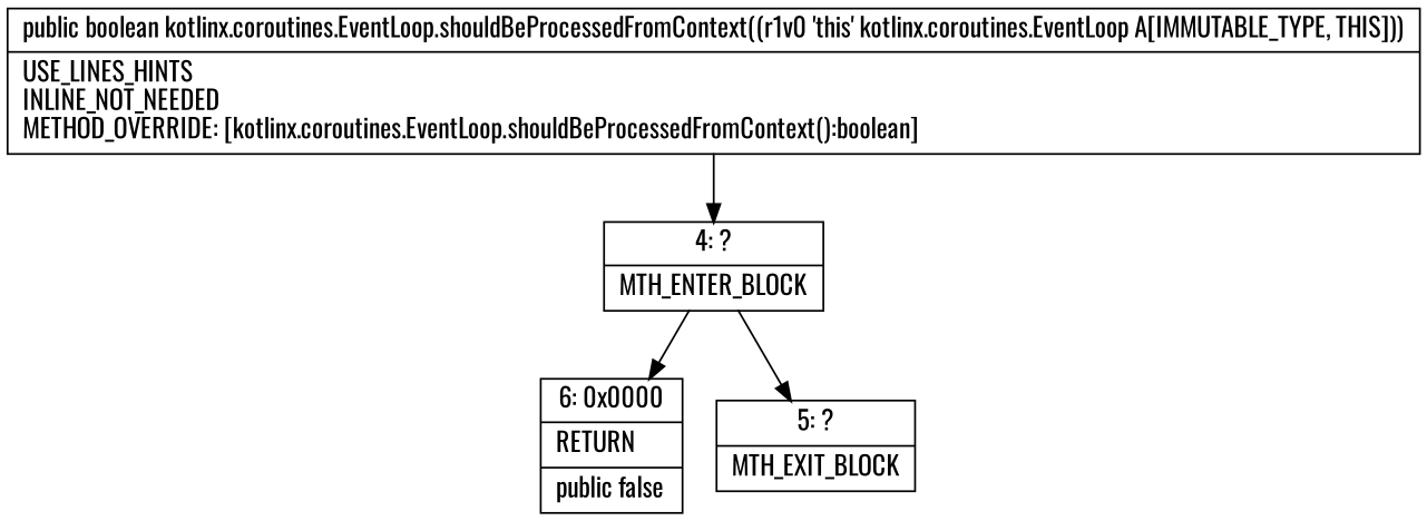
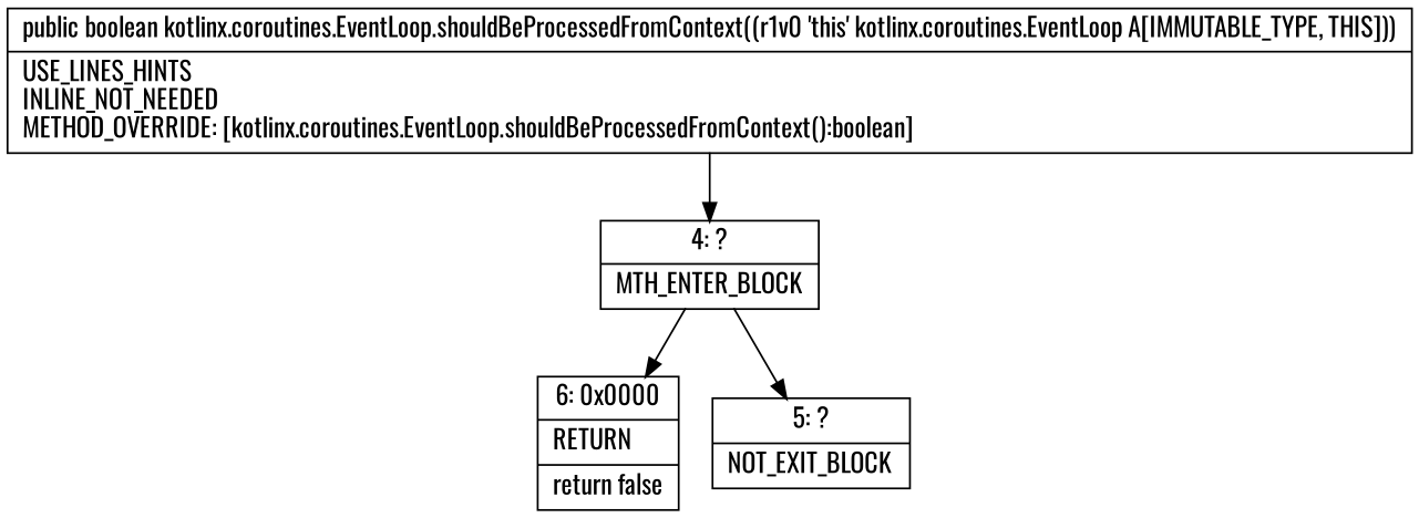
  digraph {
    fontname=Oswald
    node [fontname=Oswald shape=record]
    edge [fontname=Oswald]
    n1 [label="{4\:\ ?|MTH_ENTER_BLOCK\l}"]
-   n2 [label="{6\:\ 0x0000|RETURN\l|public false\l}"]
-   n3 [label="{5\:\ ?|MTH_EXIT_BLOCK\l}"]
+   n2 [label="{6\:\ 0x0000|RETURN\l|return false\l}"]
+   n3 [label="{5\:\ ?|NOT_EXIT_BLOCK\l}"]
    n4 [label="{public boolean kotlinx.coroutines.EventLoop.shouldBeProcessedFromContext((r1v0 'this' kotlinx.coroutines.EventLoop A[IMMUTABLE_TYPE, THIS]))  | USE_LINES_HINTS\lINLINE_NOT_NEEDED\lMETHOD_OVERRIDE: [kotlinx.coroutines.EventLoop.shouldBeProcessedFromContext():boolean]\l}"]
    n1 -> n2
    n1 -> n3
    n4 -> n1
  }
